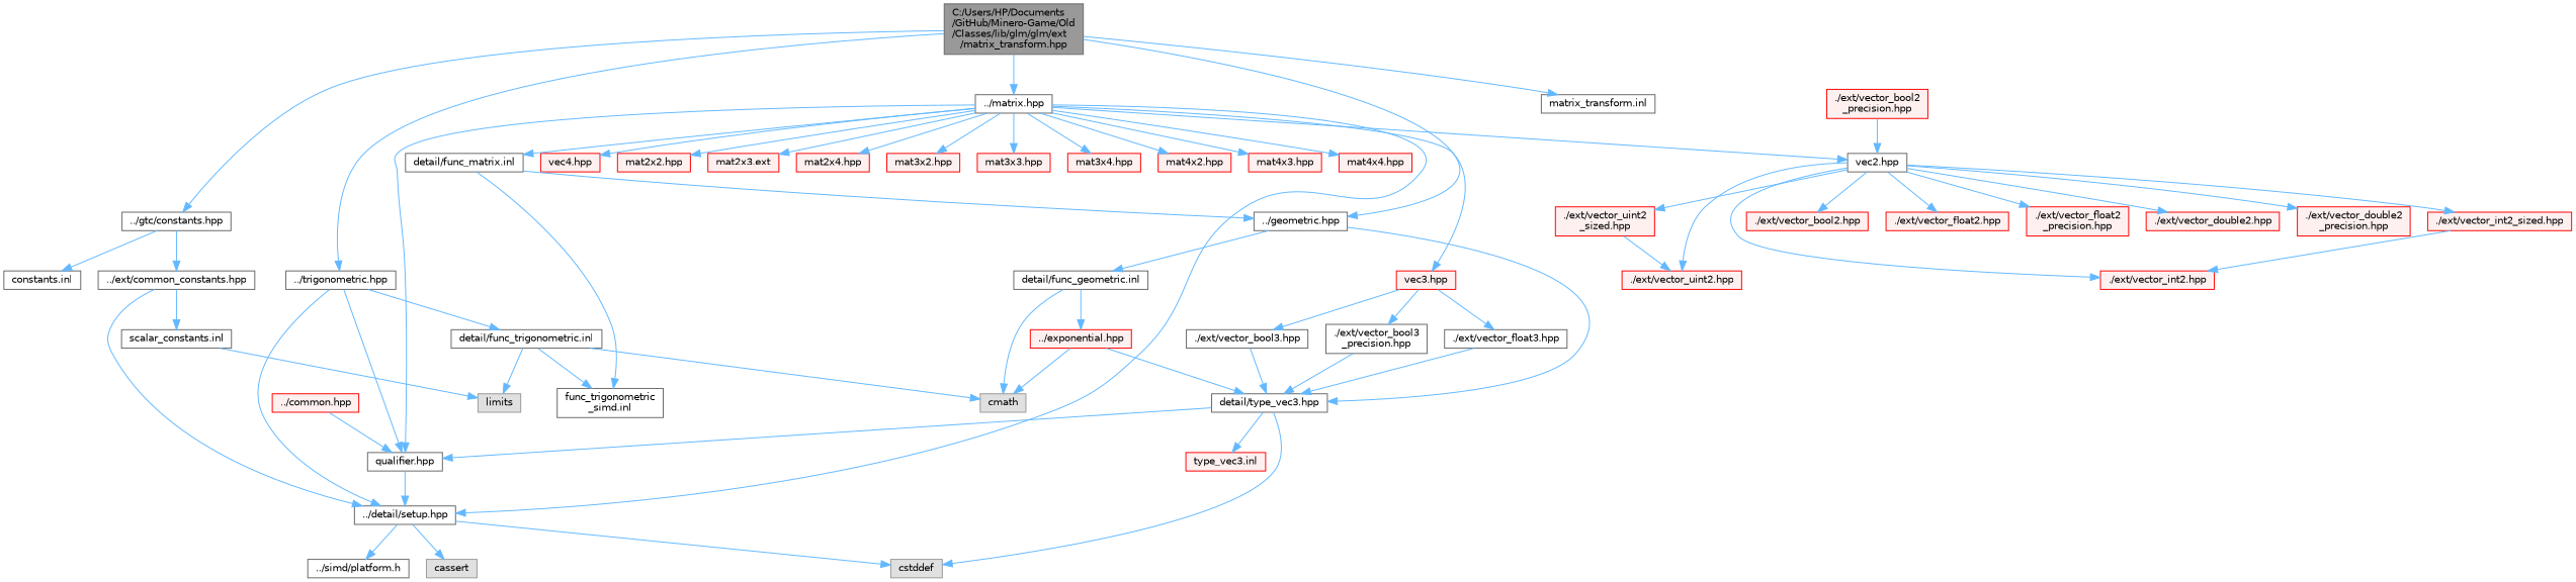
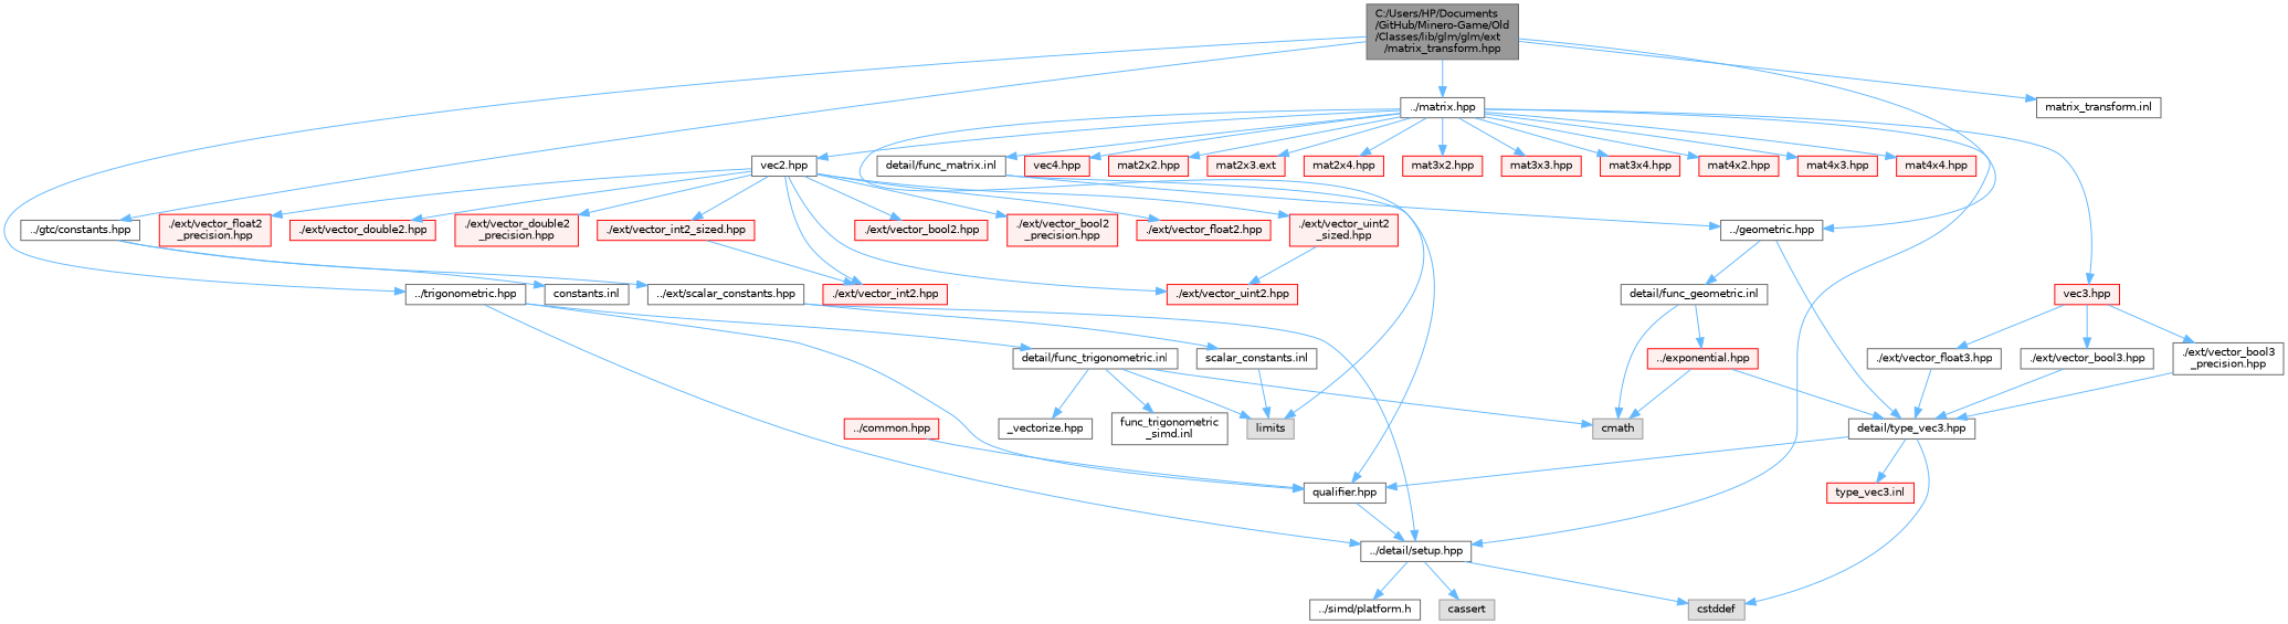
  digraph {
    node [color=red fillcolor="#FFF0F0" fontname=Helvetica fontsize=10 shape=box style=filled]
    edge [color=steelblue1 fontname=Helvetica fontsize=10 labelfontname=Helvetica labelfontsize=10 style=solid]
    n1 [color=gray40 fillcolor=grey60 fontcolor=black height=0.2 label="C:/Users/HP/Documents\l/GitHub/Minero-Game/Old\l/Classes/lib/glm/glm/ext\l/matrix_transform.hpp" width=0.4]
    n2 [color=grey40 fillcolor=white height=0.2 label="../gtc/constants.hpp" width=0.4]
    n3 [color=grey40 fillcolor=white height=0.2 label="../geometric.hpp" width=0.4]
    n4 [color=grey40 fillcolor=white height=0.2 label="../trigonometric.hpp" width=0.4]
    n5 [color=grey40 fillcolor=white height=0.2 label="../matrix.hpp" width=0.4]
    n6 [color=grey40 fillcolor=white height=0.2 label="matrix_transform.inl" width=0.4]
-   n7 [color=grey40 fillcolor=white height=0.2 label="../ext/common_constants.hpp" width=0.4]
+   n7 [color=grey40 fillcolor=white height=0.2 label="../ext/scalar_constants.hpp" width=0.4]
    n8 [color=grey40 fillcolor=white height=0.2 label="constants.inl" width=0.4]
    n9 [color=grey40 fillcolor=white height=0.2 label="detail/type_vec3.hpp" width=0.4]
    n10 [color=grey40 fillcolor=white height=0.2 label="detail/func_geometric.inl" width=0.4]
    n11 [color=grey40 fillcolor=white height=0.2 label="../detail/setup.hpp" width=0.4]
    n12 [color=grey40 fillcolor=white height=0.2 label="qualifier.hpp" width=0.4]
    n13 [color=grey40 fillcolor=white height=0.2 label="detail/func_trigonometric.inl" width=0.4]
    n14 [color=grey40 fillcolor=white height=0.2 label="vec2.hpp" width=0.4]
    n15 [height=0.2 label="vec3.hpp" width=0.4]
    n16 [height=0.2 label="vec4.hpp" width=0.4]
    n17 [height=0.2 label="mat2x2.hpp" width=0.4]
    n18 [height=0.2 label="mat2x3.ext" width=0.4]
    n19 [height=0.2 label="mat2x4.hpp" width=0.4]
    n20 [height=0.2 label="mat3x2.hpp" width=0.4]
    n21 [height=0.2 label="mat3x3.hpp" width=0.4]
    n22 [height=0.2 label="mat3x4.hpp" width=0.4]
    n23 [height=0.2 label="mat4x2.hpp" width=0.4]
    n24 [height=0.2 label="mat4x3.hpp" width=0.4]
    n25 [height=0.2 label="mat4x4.hpp" width=0.4]
    n26 [color=grey40 fillcolor=white height=0.2 label="detail/func_matrix.inl" width=0.4]
    n27 [color=grey40 fillcolor=white height=0.2 label="scalar_constants.inl" width=0.4]
    n28 [color=grey60 fillcolor="#E0E0E0" height=0.2 label=cassert width=0.4]
    n29 [color=grey60 fillcolor="#E0E0E0" height=0.2 label=cstddef width=0.4]
    n30 [color=grey40 fillcolor=white height=0.2 label="../simd/platform.h" width=0.4]
    n31 [color=grey60 fillcolor="#E0E0E0" height=0.2 label=limits width=0.4]
    n32 [height=0.2 label="type_vec3.inl" width=0.4]
    n33 [height=0.2 label="../exponential.hpp" width=0.4]
    n34 [color=grey60 fillcolor="#E0E0E0" height=0.2 label=cmath width=0.4]
    n35 [height=0.2 label="../common.hpp" width=0.4]
+   n36 [color=grey40 fillcolor=white height=0.2 label="_vectorize.hpp" width=0.4]
    n37 [color=grey40 fillcolor=white height=0.2 label="func_trigonometric\l_simd.inl" width=0.4]
    n38 [height=0.2 label="./ext/vector_bool2.hpp" width=0.4]
    n39 [height=0.2 label="./ext/vector_bool2\l_precision.hpp" width=0.4]
    n40 [height=0.2 label="./ext/vector_float2.hpp" width=0.4]
    n41 [height=0.2 label="./ext/vector_float2\l_precision.hpp" width=0.4]
    n42 [height=0.2 label="./ext/vector_double2.hpp" width=0.4]
    n43 [height=0.2 label="./ext/vector_double2\l_precision.hpp" width=0.4]
    n44 [height=0.2 label="./ext/vector_int2.hpp" width=0.4]
    n45 [height=0.2 label="./ext/vector_int2_sized.hpp" width=0.4]
    n46 [height=0.2 label="./ext/vector_uint2.hpp" width=0.4]
    n47 [height=0.2 label="./ext/vector_uint2\l_sized.hpp" width=0.4]
    n48 [color=grey40 fillcolor=white height=0.2 label="./ext/vector_bool3.hpp" width=0.4]
    n49 [color=grey40 fillcolor=white height=0.2 label="./ext/vector_bool3\l_precision.hpp" width=0.4]
    n50 [color=grey40 fillcolor=white height=0.2 label="./ext/vector_float3.hpp" width=0.4]
    n1 -> n2
    n1 -> n3
    n1 -> n4
    n1 -> n5
    n1 -> n6
    n2 -> n7
    n2 -> n8
    n3 -> n9
    n3 -> n10
    n4 -> n11
    n4 -> n12
    n4 -> n13
    n5 -> n11
    n5 -> n12
    n5 -> n14
    n5 -> n15
    n5 -> n16
    n5 -> n17
    n5 -> n18
    n5 -> n19
    n5 -> n20
    n5 -> n21
    n5 -> n22
    n5 -> n23
    n5 -> n24
    n5 -> n25
    n5 -> n26
    n7 -> n11
    n7 -> n27
    n9 -> n12
    n9 -> n29
    n9 -> n32
    n10 -> n33
    n10 -> n34
    n11 -> n28
    n11 -> n29
    n11 -> n30
    n12 -> n11
    n13 -> n31
    n13 -> n34
+   n13 -> n36
    n13 -> n37
    n14 -> n38
-   n39 -> n14
+   n14 -> n39
    n14 -> n40
    n14 -> n41
    n14 -> n42
    n14 -> n43
    n14 -> n44
    n14 -> n45
    n14 -> n46
    n14 -> n47
    n15 -> n48
    n15 -> n49
    n15 -> n50
    n26 -> n3
-   n26 -> n37
+   n26 -> n31
    n27 -> n31
    n33 -> n9
    n33 -> n34
    n35 -> n12
    n45 -> n44
    n47 -> n46
    n48 -> n9
    n49 -> n9
    n50 -> n9
  }
